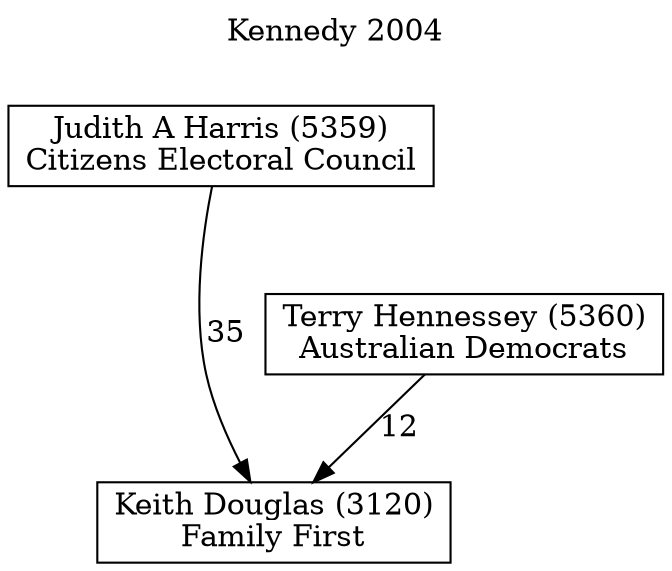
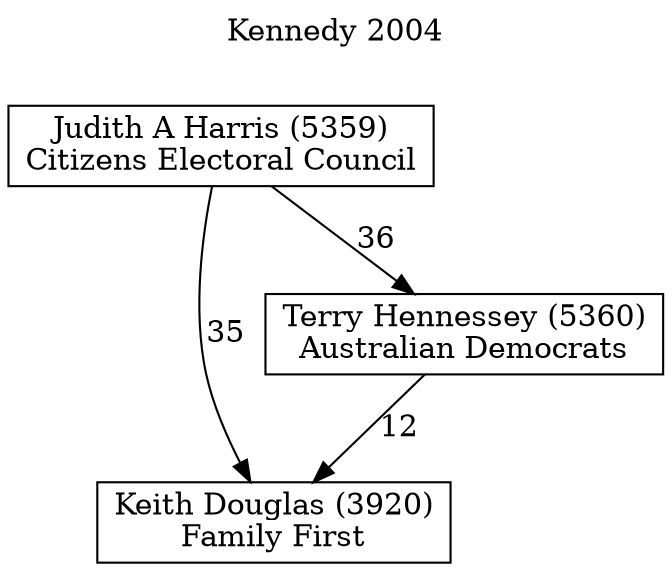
  digraph {
    label="Kennedy 2004"
    labelloc=t
    mclimit=10
    node [shape=box]
-   n1 [label="Keith Douglas (3120)\nFamily First"]
+   n1 [label="Keith Douglas (3920)\nFamily First"]
    n2 [label="Terry Hennessey (5360)\nAustralian Democrats"]
    n3 [label="Judith A Harris (5359)\nCitizens Electoral Council"]
    n2 -> n1 [label=12]
    n3 -> n1 [label=35]
+   n3 -> n2 [label=36]
  }
